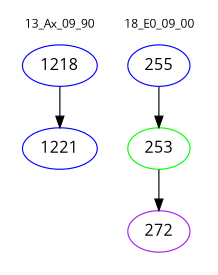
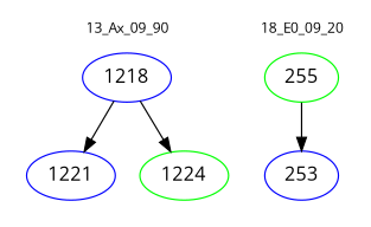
  digraph {
    fontname="Open Sans"
    node [color=blue fontname="Open Sans"]
    edge [color=black fontname="Open Sans"]
    n1 [label=1218]
    n2 [label=1221]
-   n4 [color=green label=253]
-   n5 [color=purple label=272]
-   n6 [label=255]
+   n3 [color=green label=1224]
+   n4 [label=253]
+   n6 [color=green label=255]
    subgraph cluster_1 {
      color=white
      fontsize=10
      label="13_Ax_09_90"
      n1
      n2
+     n3
    }
    subgraph cluster_2 {
      color=white
      fontsize=10
-     label="18_E0_09_00"
+     label="18_E0_09_20"
      n4
-     n5
      n6
    }
    n1 -> n2
-   n4 -> n5
+   n1 -> n3
    n6 -> n4
  }
